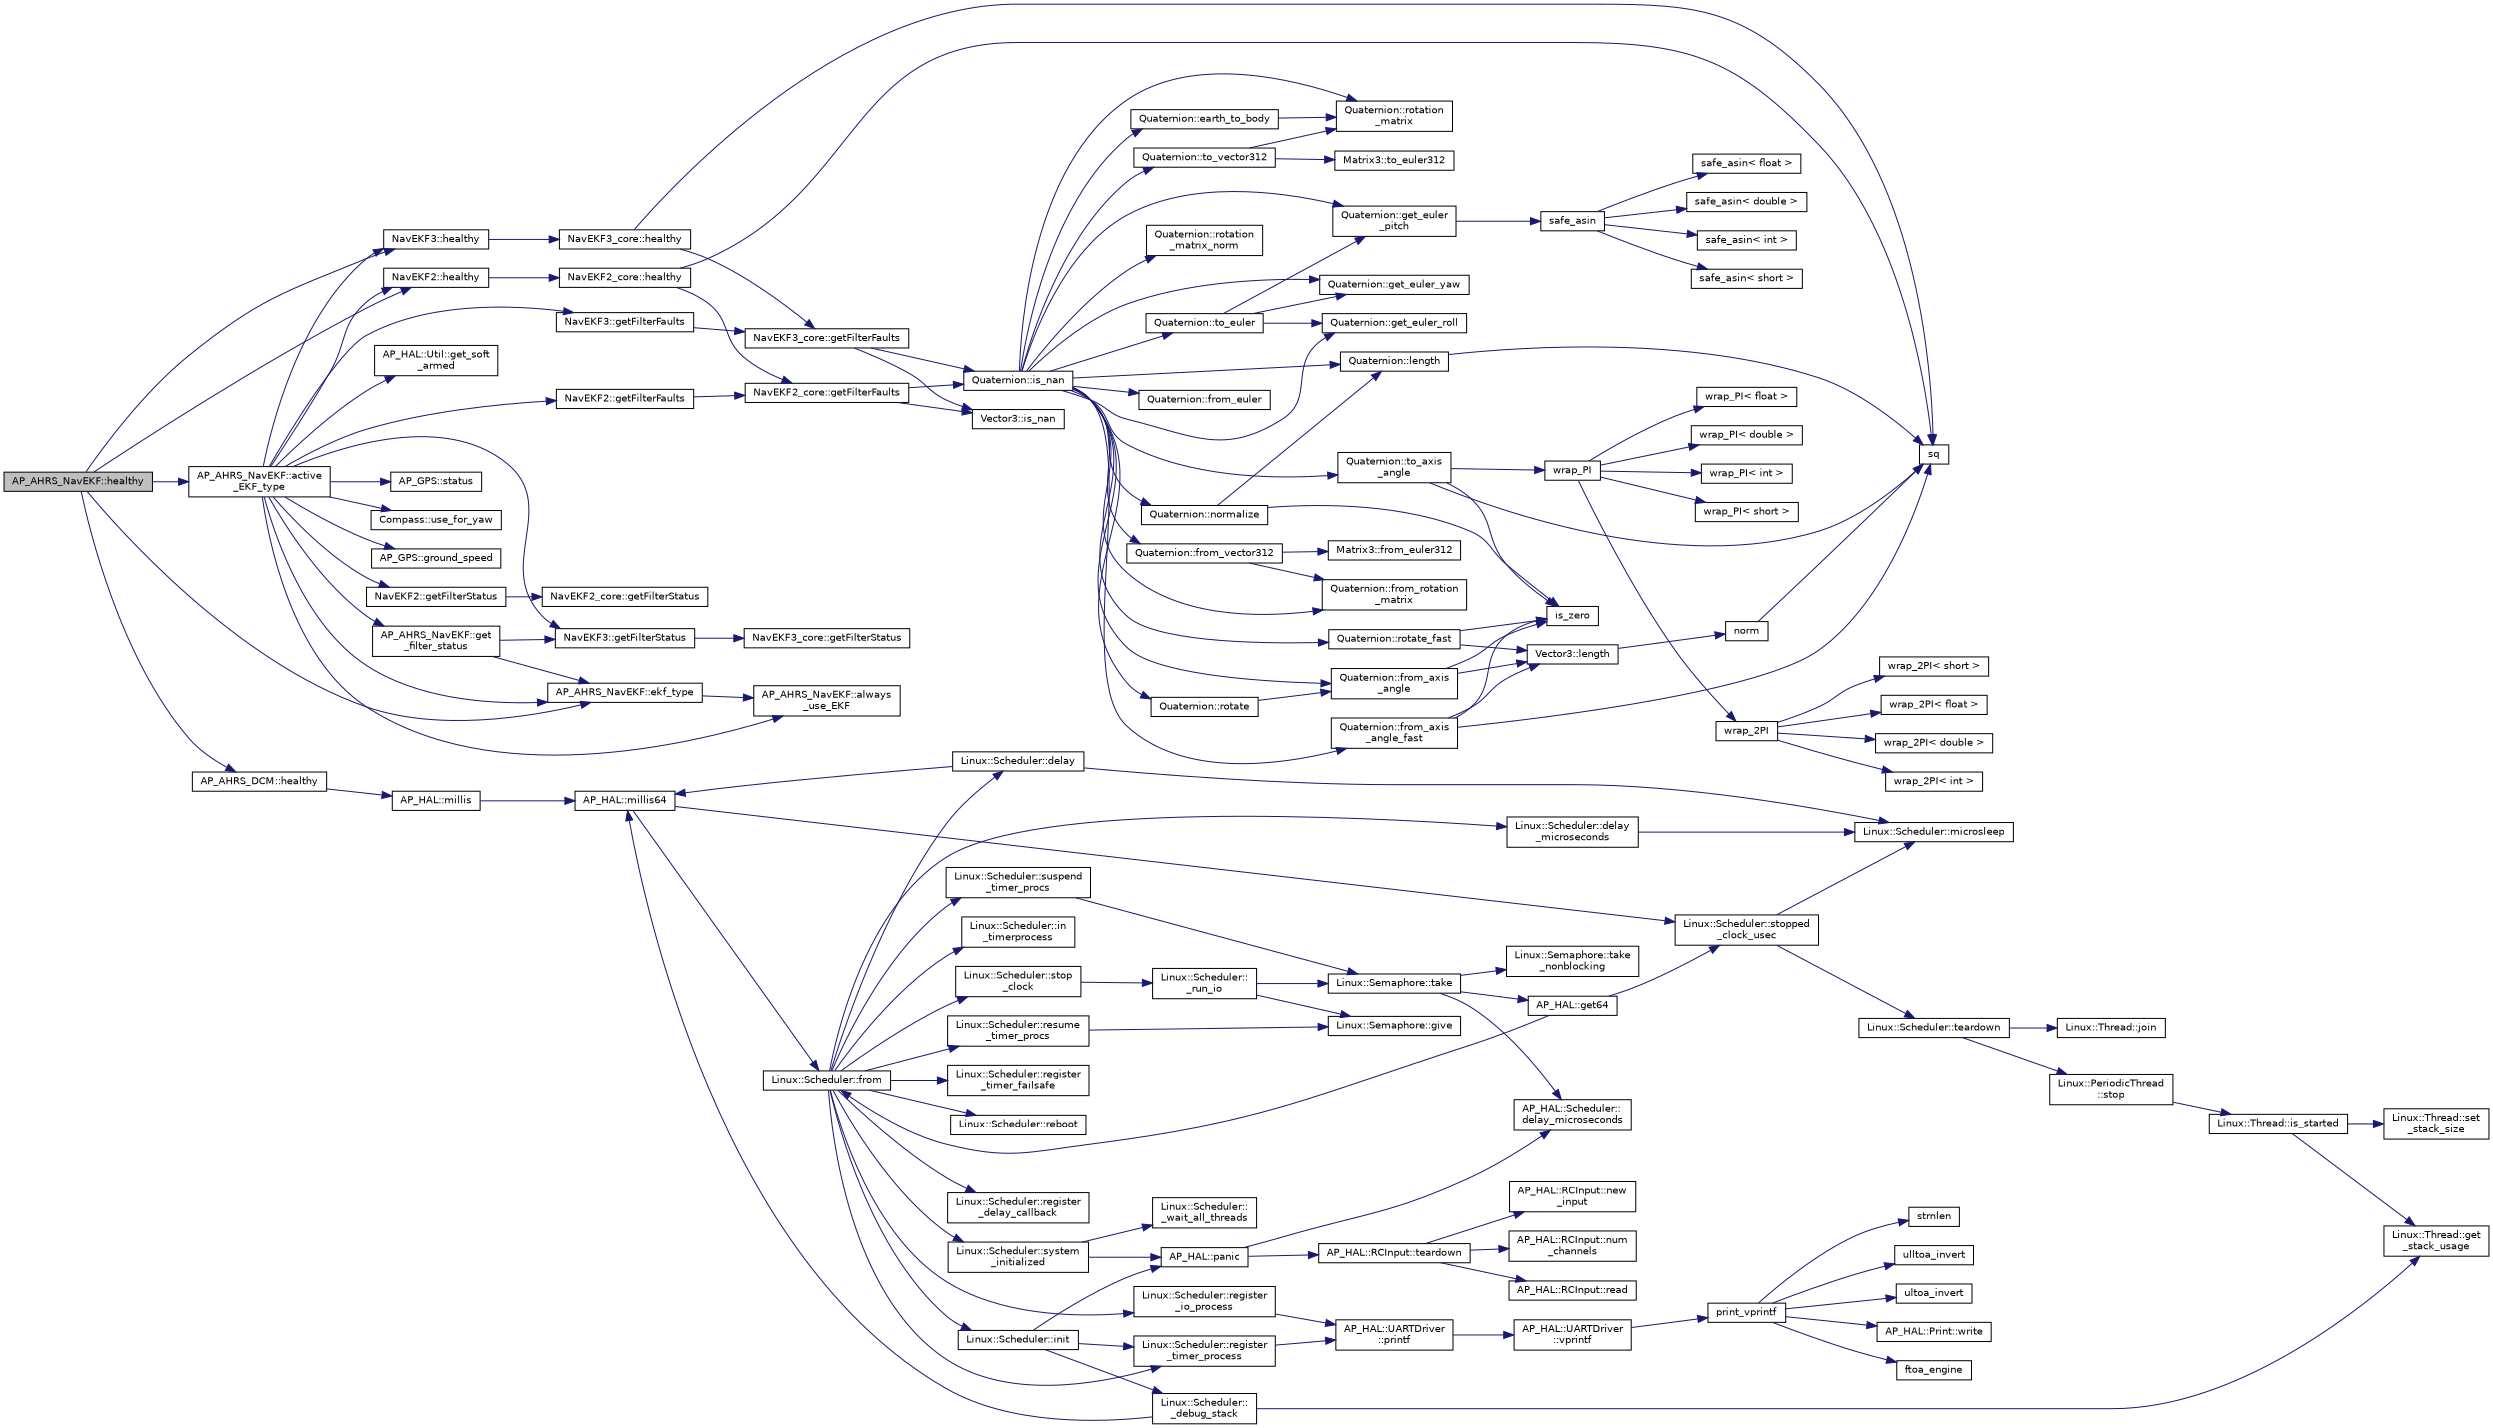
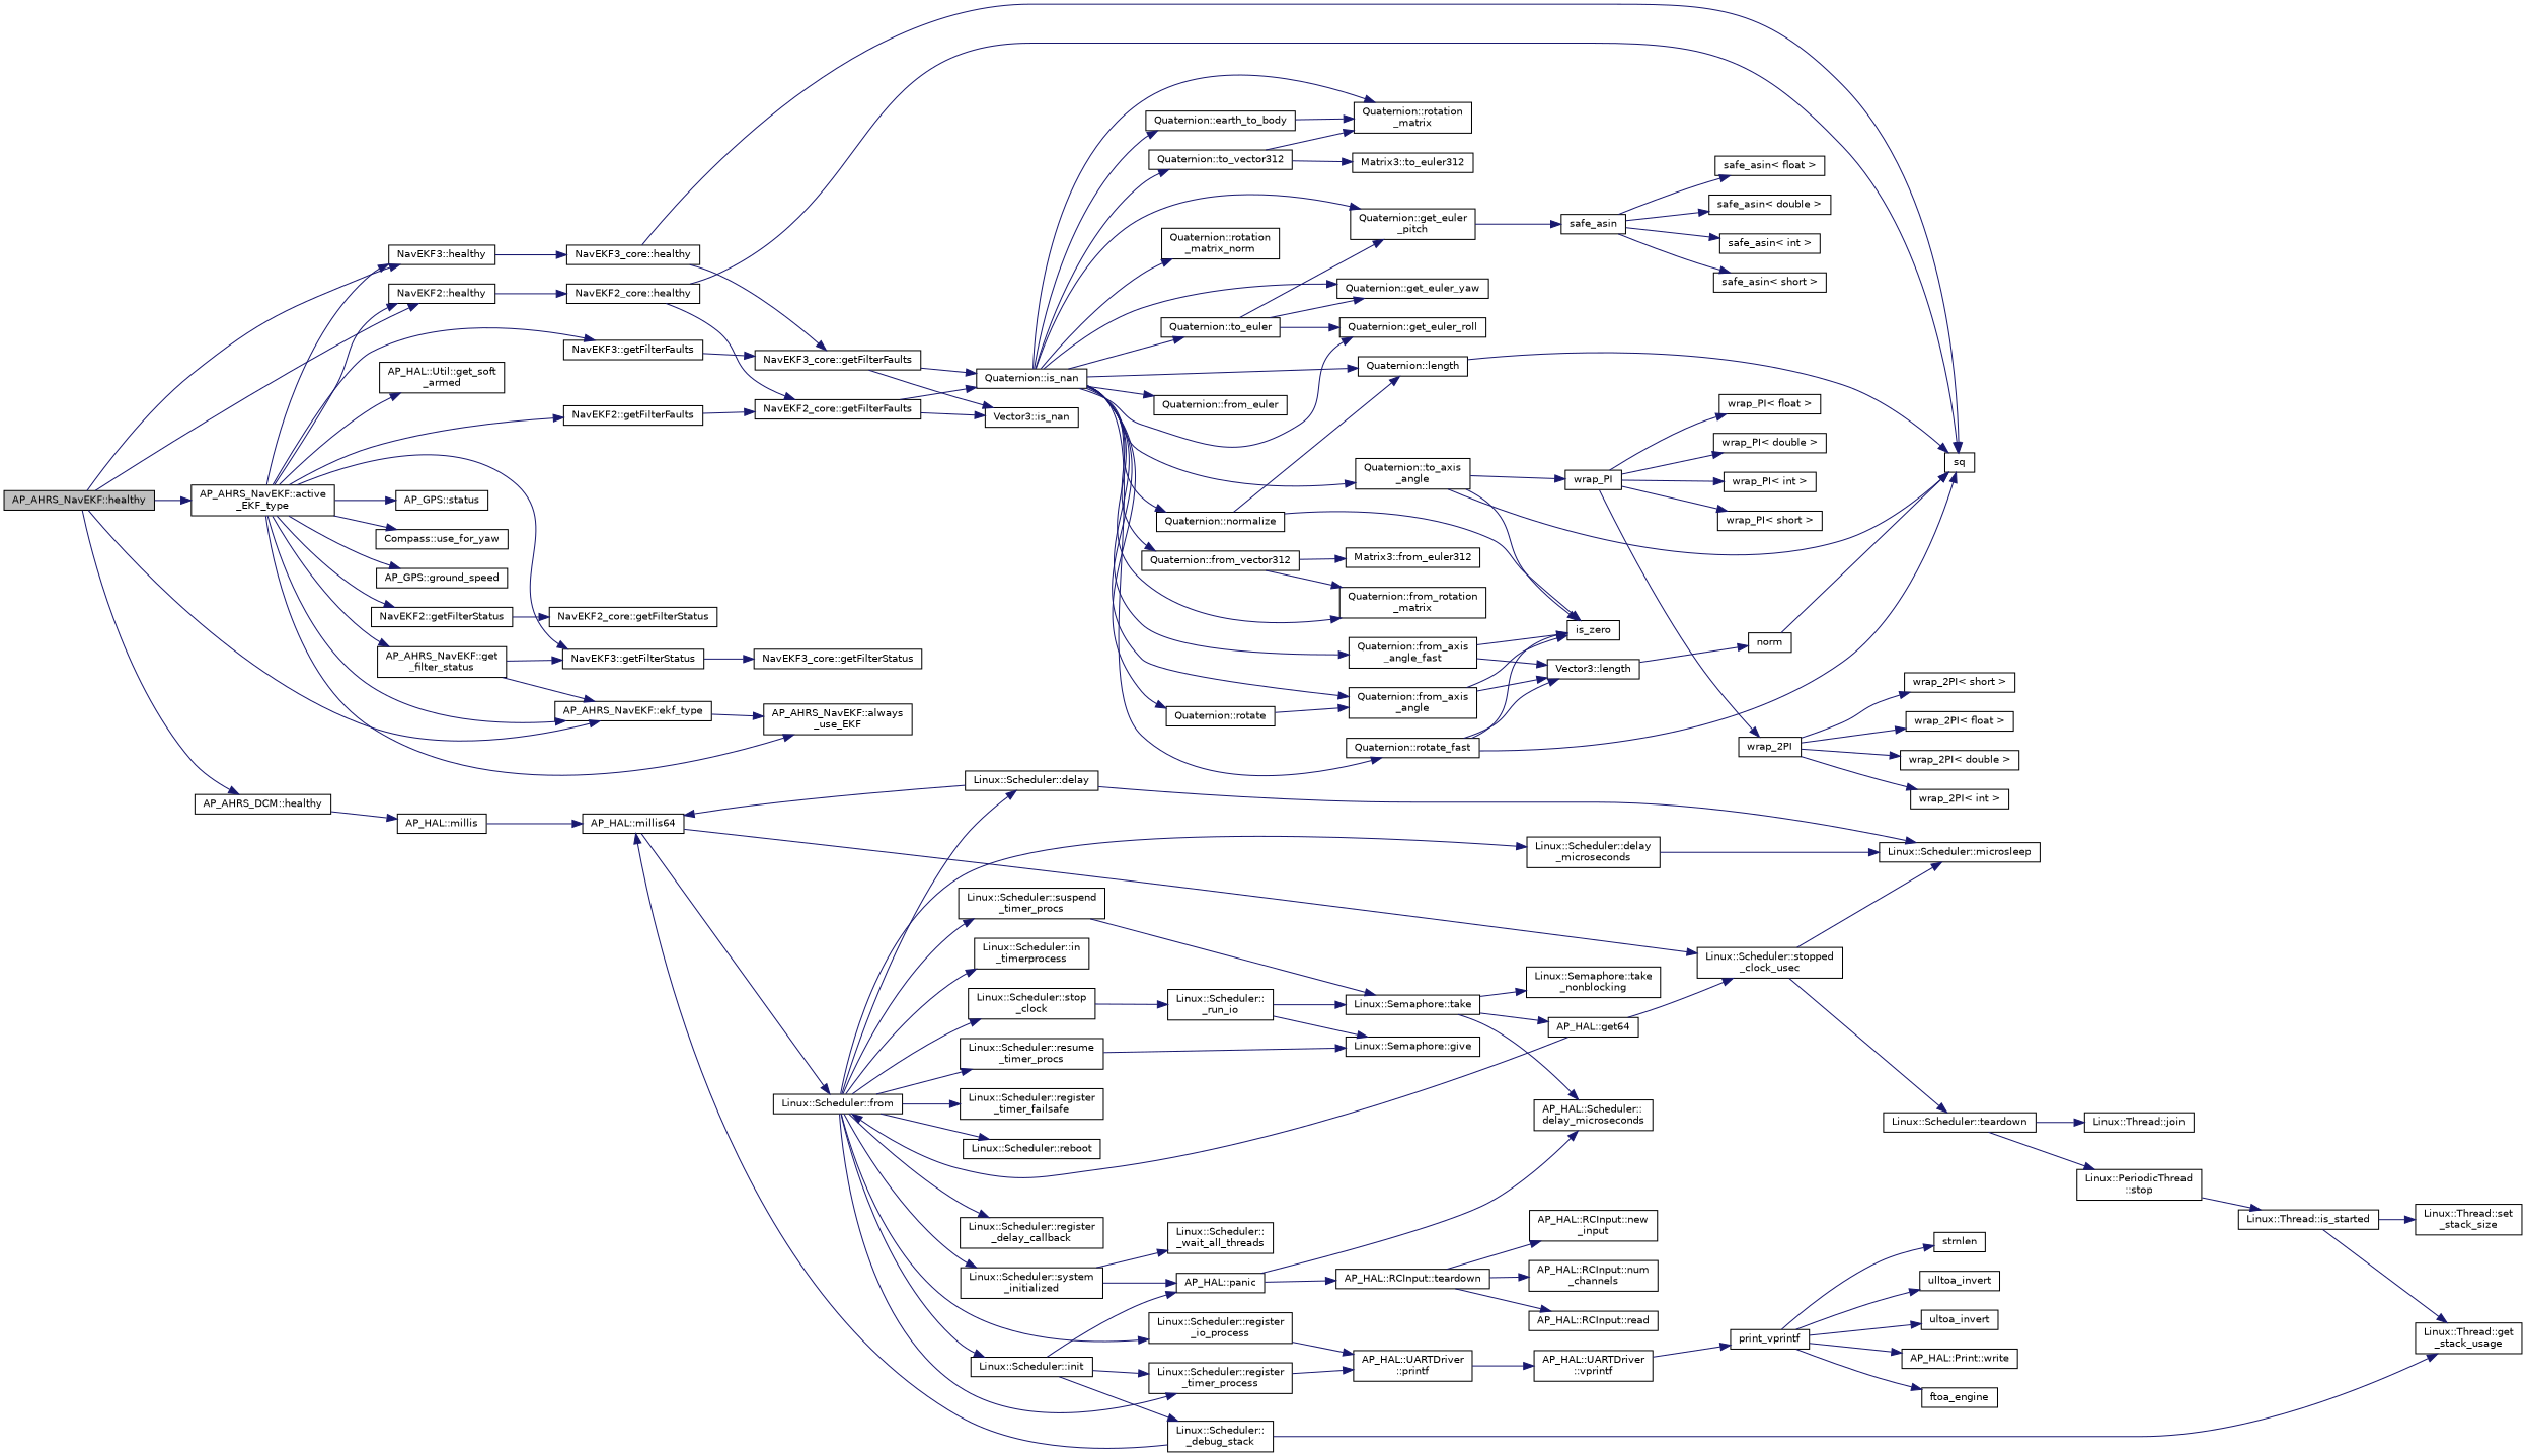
  digraph {
    rankdir=LR
    node [color=black fillcolor=white fontname=Helvetica fontsize=10 shape=record style=filled]
    edge [color=midnightblue fontname=Helvetica fontsize=10 labelfontname=Helvetica labelfontsize=10 style=solid]
    n1 [fillcolor=grey75 fontcolor=black height=0.2 label="AP_AHRS_NavEKF::healthy" width=0.4]
    n2 [height=0.2 label="AP_AHRS_NavEKF::ekf_type" width=0.4]
    n3 [height=0.2 label="AP_AHRS_DCM::healthy" width=0.4]
    n4 [height=0.2 label="NavEKF2::healthy" width=0.4]
    n5 [height=0.2 label="AP_AHRS_NavEKF::active\l_EKF_type" width=0.4]
    n6 [height=0.2 label="NavEKF3::healthy" width=0.4]
    n7 [height=0.2 label="AP_AHRS_NavEKF::always\l_use_EKF" width=0.4]
    n8 [height=0.2 label="AP_HAL::millis" width=0.4]
    n9 [height=0.2 label="NavEKF2_core::healthy" width=0.4]
    n10 [height=0.2 label="NavEKF2::getFilterFaults" width=0.4]
    n11 [height=0.2 label="NavEKF3::getFilterFaults" width=0.4]
    n12 [height=0.2 label="AP_HAL::Util::get_soft\l_armed" width=0.4]
    n13 [height=0.2 label="NavEKF2::getFilterStatus" width=0.4]
    n14 [height=0.2 label="NavEKF3::getFilterStatus" width=0.4]
    n15 [height=0.2 label="AP_AHRS_NavEKF::get\l_filter_status" width=0.4]
    n16 [height=0.2 label="AP_GPS::status" width=0.4]
    n17 [height=0.2 label="Compass::use_for_yaw" width=0.4]
    n18 [height=0.2 label="AP_GPS::ground_speed" width=0.4]
    n19 [height=0.2 label="NavEKF3_core::healthy" width=0.4]
    n20 [height=0.2 label="AP_HAL::millis64" width=0.4]
    n21 [height=0.2 label="Linux::Scheduler::from" width=0.4]
    n22 [height=0.2 label="Linux::Scheduler::stopped\l_clock_usec" width=0.4]
    n23 [height=0.2 label="Linux::Scheduler::init" width=0.4]
    n24 [height=0.2 label="Linux::Scheduler::register\l_timer_process" width=0.4]
    n25 [height=0.2 label="Linux::Scheduler::delay" width=0.4]
    n26 [height=0.2 label="Linux::Scheduler::delay\l_microseconds" width=0.4]
    n27 [height=0.2 label="Linux::Scheduler::register\l_delay_callback" width=0.4]
    n28 [height=0.2 label="Linux::Scheduler::register\l_io_process" width=0.4]
    n29 [height=0.2 label="Linux::Scheduler::suspend\l_timer_procs" width=0.4]
    n30 [height=0.2 label="Linux::Scheduler::resume\l_timer_procs" width=0.4]
    n31 [height=0.2 label="Linux::Scheduler::in\l_timerprocess" width=0.4]
    n32 [height=0.2 label="Linux::Scheduler::register\l_timer_failsafe" width=0.4]
    n33 [height=0.2 label="Linux::Scheduler::system\l_initialized" width=0.4]
    n34 [height=0.2 label="Linux::Scheduler::reboot" width=0.4]
    n35 [height=0.2 label="Linux::Scheduler::stop\l_clock" width=0.4]
    n36 [height=0.2 label="Linux::Scheduler::microsleep" width=0.4]
    n37 [height=0.2 label="Linux::Scheduler::teardown" width=0.4]
    n38 [height=0.2 label="AP_HAL::panic" width=0.4]
    n39 [height=0.2 label="Linux::Scheduler::\l_debug_stack" width=0.4]
    n40 [height=0.2 label="AP_HAL::UARTDriver\l::printf" width=0.4]
    n41 [height=0.2 label="Linux::Semaphore::take" width=0.4]
    n42 [height=0.2 label="Linux::Semaphore::give" width=0.4]
    n43 [height=0.2 label="Linux::Scheduler::\l_wait_all_threads" width=0.4]
    n44 [height=0.2 label="Linux::Scheduler::\l_run_io" width=0.4]
    n45 [height=0.2 label="AP_HAL::RCInput::teardown" width=0.4]
    n46 [height=0.2 label="AP_HAL::Scheduler::\ldelay_microseconds" width=0.4]
    n47 [height=0.2 label="Linux::Thread::get\l_stack_usage" width=0.4]
    n48 [height=0.2 label="AP_HAL::RCInput::new\l_input" width=0.4]
    n49 [height=0.2 label="AP_HAL::RCInput::num\l_channels" width=0.4]
    n50 [height=0.2 label="AP_HAL::RCInput::read" width=0.4]
    n51 [height=0.2 label="AP_HAL::UARTDriver\l::vprintf" width=0.4]
    n52 [height=0.2 label=print_vprintf width=0.4]
    n53 [height=0.2 label="AP_HAL::Print::write" width=0.4]
    n54 [height=0.2 label=ftoa_engine width=0.4]
    n55 [height=0.2 label=strnlen width=0.4]
    n56 [height=0.2 label=ulltoa_invert width=0.4]
    n57 [height=0.2 label=ultoa_invert width=0.4]
    n58 [height=0.2 label="Linux::Semaphore::take\l_nonblocking" width=0.4]
    n59 [height=0.2 label="AP_HAL::get64" width=0.4]
    n60 [height=0.2 label="Linux::PeriodicThread\l::stop" width=0.4]
    n61 [height=0.2 label="Linux::Thread::join" width=0.4]
    n62 [height=0.2 label="Linux::Thread::is_started" width=0.4]
    n63 [height=0.2 label="Linux::Thread::set\l_stack_size" width=0.4]
    n64 [height=0.2 label="NavEKF2_core::getFilterFaults" width=0.4]
    n65 [height=0.2 label=sq width=0.4]
    n66 [height=0.2 label="Quaternion::is_nan" width=0.4]
    n67 [height=0.2 label="Vector3::is_nan" width=0.4]
    n68 [height=0.2 label="Quaternion::rotation\l_matrix" width=0.4]
    n69 [height=0.2 label="Quaternion::rotation\l_matrix_norm" width=0.4]
    n70 [height=0.2 label="Quaternion::from_rotation\l_matrix" width=0.4]
    n71 [height=0.2 label="Quaternion::earth_to_body" width=0.4]
    n72 [height=0.2 label="Quaternion::from_euler" width=0.4]
    n73 [height=0.2 label="Quaternion::from_vector312" width=0.4]
    n74 [height=0.2 label="Quaternion::to_axis\l_angle" width=0.4]
    n75 [height=0.2 label="Quaternion::from_axis\l_angle" width=0.4]
    n76 [height=0.2 label="Quaternion::rotate" width=0.4]
    n77 [height=0.2 label="Quaternion::from_axis\l_angle_fast" width=0.4]
    n78 [height=0.2 label="Quaternion::rotate_fast" width=0.4]
    n79 [height=0.2 label="Quaternion::get_euler_roll" width=0.4]
    n80 [height=0.2 label="Quaternion::get_euler\l_pitch" width=0.4]
    n81 [height=0.2 label="Quaternion::get_euler_yaw" width=0.4]
    n82 [height=0.2 label="Quaternion::to_euler" width=0.4]
    n83 [height=0.2 label="Quaternion::to_vector312" width=0.4]
    n84 [height=0.2 label="Quaternion::length" width=0.4]
    n85 [height=0.2 label="Quaternion::normalize" width=0.4]
    n86 [height=0.2 label="Matrix3::from_euler312" width=0.4]
    n87 [height=0.2 label=is_zero width=0.4]
    n88 [height=0.2 label=wrap_PI width=0.4]
    n89 [height=0.2 label="Vector3::length" width=0.4]
    n90 [height=0.2 label=safe_asin width=0.4]
    n91 [height=0.2 label="Matrix3::to_euler312" width=0.4]
    n92 [height=0.2 label=wrap_2PI width=0.4]
    n93 [height=0.2 label="wrap_PI\< int \>" width=0.4]
    n94 [height=0.2 label="wrap_PI\< short \>" width=0.4]
    n95 [height=0.2 label="wrap_PI\< float \>" width=0.4]
    n96 [height=0.2 label="wrap_PI\< double \>" width=0.4]
    n97 [height=0.2 label="wrap_2PI\< int \>" width=0.4]
    n98 [height=0.2 label="wrap_2PI\< short \>" width=0.4]
    n99 [height=0.2 label="wrap_2PI\< float \>" width=0.4]
    n100 [height=0.2 label="wrap_2PI\< double \>" width=0.4]
    n101 [height=0.2 label=norm width=0.4]
    n102 [height=0.2 label="safe_asin\< int \>" width=0.4]
    n103 [height=0.2 label="safe_asin\< short \>" width=0.4]
    n104 [height=0.2 label="safe_asin\< float \>" width=0.4]
    n105 [height=0.2 label="safe_asin\< double \>" width=0.4]
    n106 [height=0.2 label="NavEKF3_core::getFilterFaults" width=0.4]
    n107 [height=0.2 label="NavEKF2_core::getFilterStatus" width=0.4]
    n108 [height=0.2 label="NavEKF3_core::getFilterStatus" width=0.4]
    n1 -> n2
    n1 -> n3
    n1 -> n4
    n1 -> n5
    n1 -> n6
    n2 -> n7
    n3 -> n8
    n4 -> n9
    n5 -> n2
    n5 -> n4
    n5 -> n6
    n5 -> n7
    n5 -> n10
    n5 -> n11
    n5 -> n12
    n5 -> n13
    n5 -> n14
    n5 -> n15
    n5 -> n16
    n5 -> n17
    n5 -> n18
    n6 -> n19
    n8 -> n20
    n9 -> n64
    n9 -> n65
    n10 -> n64
    n11 -> n106
    n13 -> n107
    n14 -> n108
    n15 -> n2
    n15 -> n14
    n19 -> n65
    n19 -> n106
    n20 -> n21
    n20 -> n22
    n21 -> n23
    n21 -> n24
    n21 -> n25
    n21 -> n26
    n21 -> n27
    n21 -> n28
    n21 -> n29
    n21 -> n30
    n21 -> n31
    n21 -> n32
    n21 -> n33
    n21 -> n34
    n21 -> n35
    n22 -> n36
    n22 -> n37
    n23 -> n24
    n23 -> n38
    n23 -> n39
    n24 -> n40
    n25 -> n20
    n25 -> n36
    n26 -> n36
    n28 -> n40
    n29 -> n41
    n30 -> n42
    n33 -> n38
    n33 -> n43
    n35 -> n44
    n37 -> n60
    n37 -> n61
    n38 -> n45
    n38 -> n46
    n39 -> n20
    n39 -> n47
    n40 -> n51
    n41 -> n46
    n41 -> n58
    n41 -> n59
    n44 -> n41
    n44 -> n42
    n45 -> n48
    n45 -> n49
    n45 -> n50
    n51 -> n52
    n52 -> n53
    n52 -> n54
    n52 -> n55
    n52 -> n56
    n52 -> n57
    n59 -> n21
    n59 -> n22
    n60 -> n62
    n62 -> n47
    n62 -> n63
    n64 -> n66
    n64 -> n67
    n66 -> n68
    n66 -> n69
    n66 -> n70
    n66 -> n71
    n66 -> n72
    n66 -> n73
    n66 -> n74
    n66 -> n75
    n66 -> n76
    n66 -> n77
    n66 -> n78
    n66 -> n79
    n66 -> n80
    n66 -> n81
    n66 -> n82
    n66 -> n83
    n66 -> n84
    n66 -> n85
    n71 -> n68
    n73 -> n70
    n73 -> n86
    n74 -> n65
    n74 -> n87
    n74 -> n88
    n75 -> n87
    n75 -> n89
    n76 -> n75
    n77 -> n87
    n77 -> n89
-   n77 -> n65
+   n78 -> n65
    n78 -> n87
    n78 -> n89
    n80 -> n90
    n82 -> n79
    n82 -> n80
    n82 -> n81
    n83 -> n68
    n83 -> n91
    n84 -> n65
    n85 -> n84
    n85 -> n87
    n88 -> n92
    n88 -> n93
    n88 -> n94
    n88 -> n95
    n88 -> n96
    n89 -> n101
    n90 -> n102
    n90 -> n103
    n90 -> n104
    n90 -> n105
    n92 -> n97
    n92 -> n98
    n92 -> n99
    n92 -> n100
    n101 -> n65
    n106 -> n66
    n106 -> n67
  }
